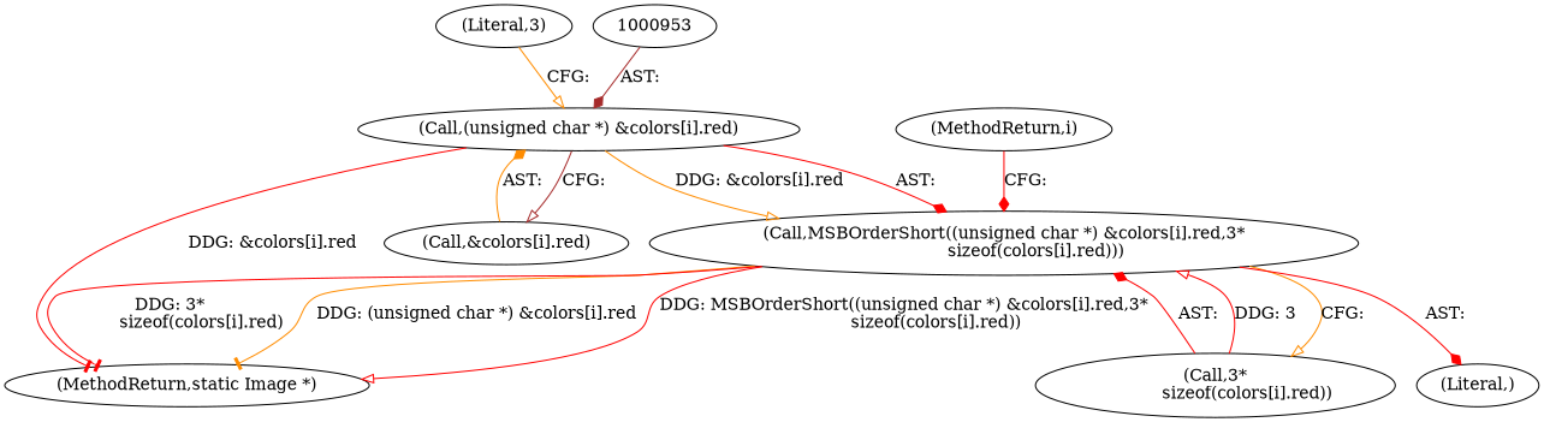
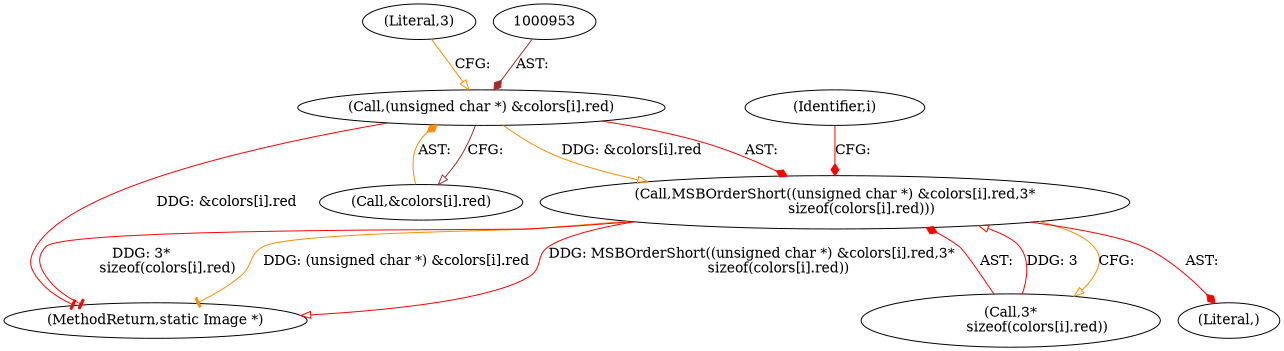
  digraph {
    edge [arrowhead=diamond color=red]
    n1 [label="(Call,(unsigned char *) &colors[i].red)"]
    n2 [label="(Call,MSBOrderShort((unsigned char *) &colors[i].red,3*\n            sizeof(colors[i].red)))"]
    n3 [label="(Call,&colors[i].red)"]
    n4 [label="(MethodReturn,static Image *)"]
    n5 [label="(Call,3*\n            sizeof(colors[i].red))"]
    n6 [label="(Literal,)"]
    n7 [label="(Literal,3)"]
-   n8 [label="(MethodReturn,i)"]
+   n8 [label="(Identifier,i)"]
    1000953
    n1 -> n2 [label="AST: "]
    n1 -> n2 [arrowhead=onormal color=darkorange label="DDG: &colors[i].red"]
    n1 -> n3 [arrowhead=onormal color=brown label="CFG: "]
    n1 -> n4 [arrowhead=tee label="DDG: &colors[i].red"]
    n2 -> n4 [arrowhead=tee color=darkorange label="DDG: (unsigned char *) &colors[i].red"]
    n2 -> n4 [arrowhead=onormal label="DDG: MSBOrderShort((unsigned char *) &colors[i].red,3*\n            sizeof(colors[i].red))"]
    n2 -> n4 [arrowhead=tee label="DDG: 3*\n            sizeof(colors[i].red)"]
    n2 -> n5 [arrowhead=onormal color=darkorange label="CFG: "]
    n2 -> n6 [label="AST: "]
    n3 -> n1 [color=darkorange label="AST: "]
    n5 -> n2 [label="AST: "]
    n5 -> n2 [arrowhead=onormal label="DDG: 3"]
    n7 -> n1 [arrowhead=onormal color=darkorange label="CFG: "]
    n8 -> n2 [label="CFG: "]
    1000953 -> n1 [color=brown label="AST: "]
  }
